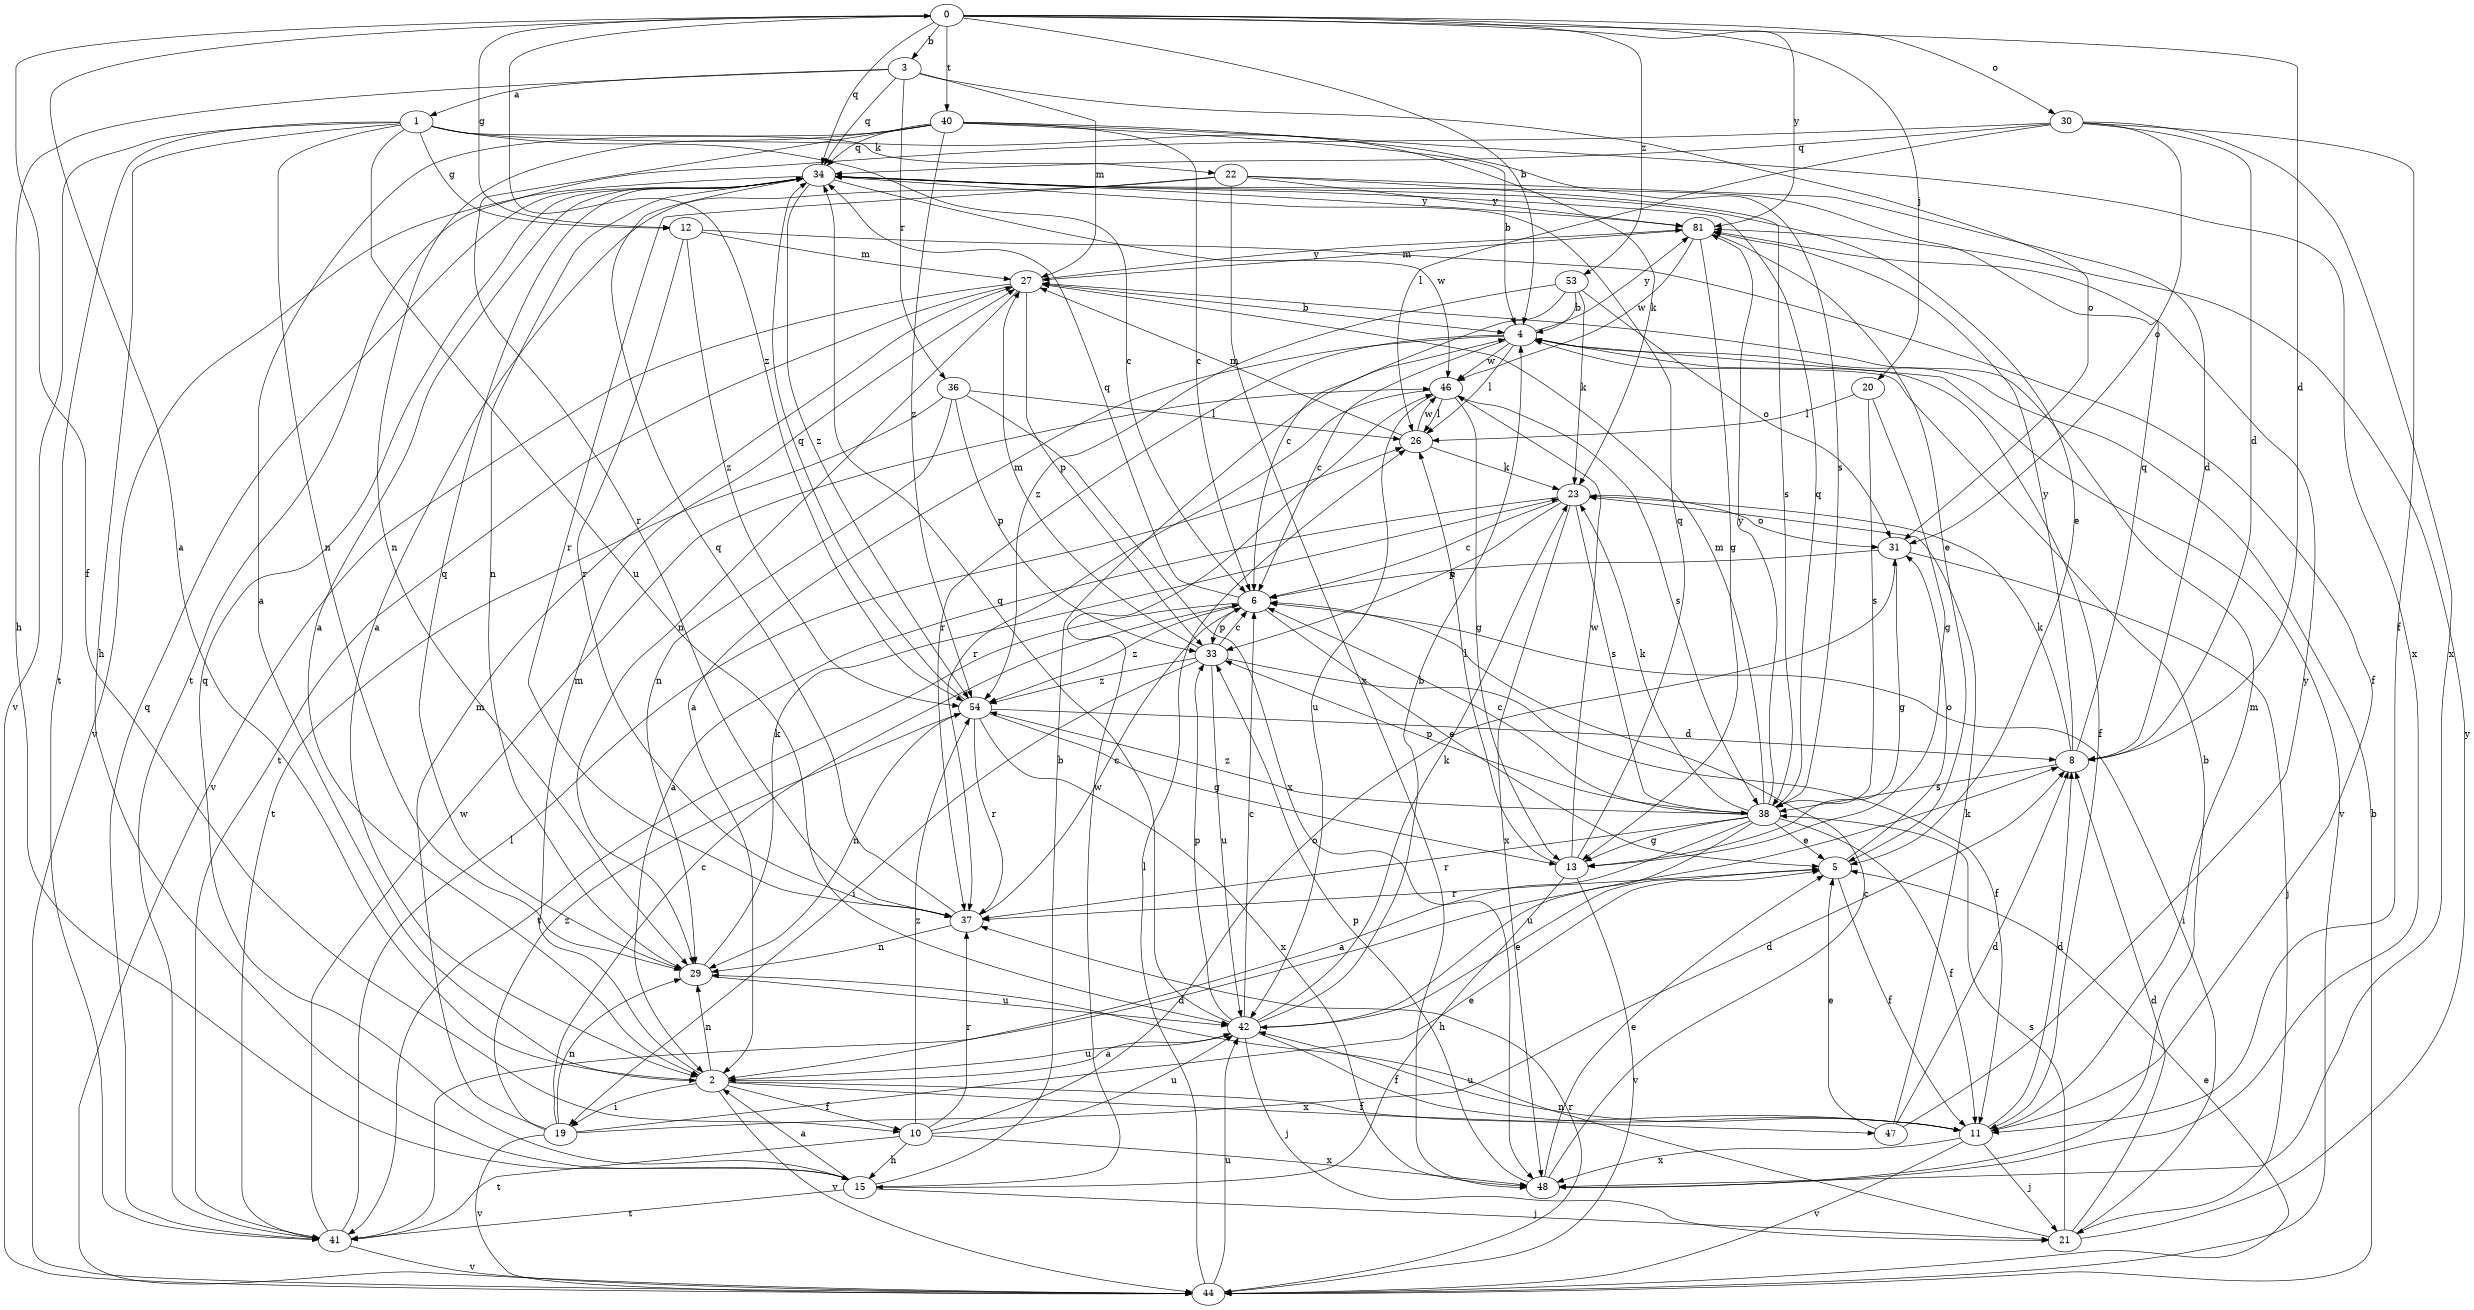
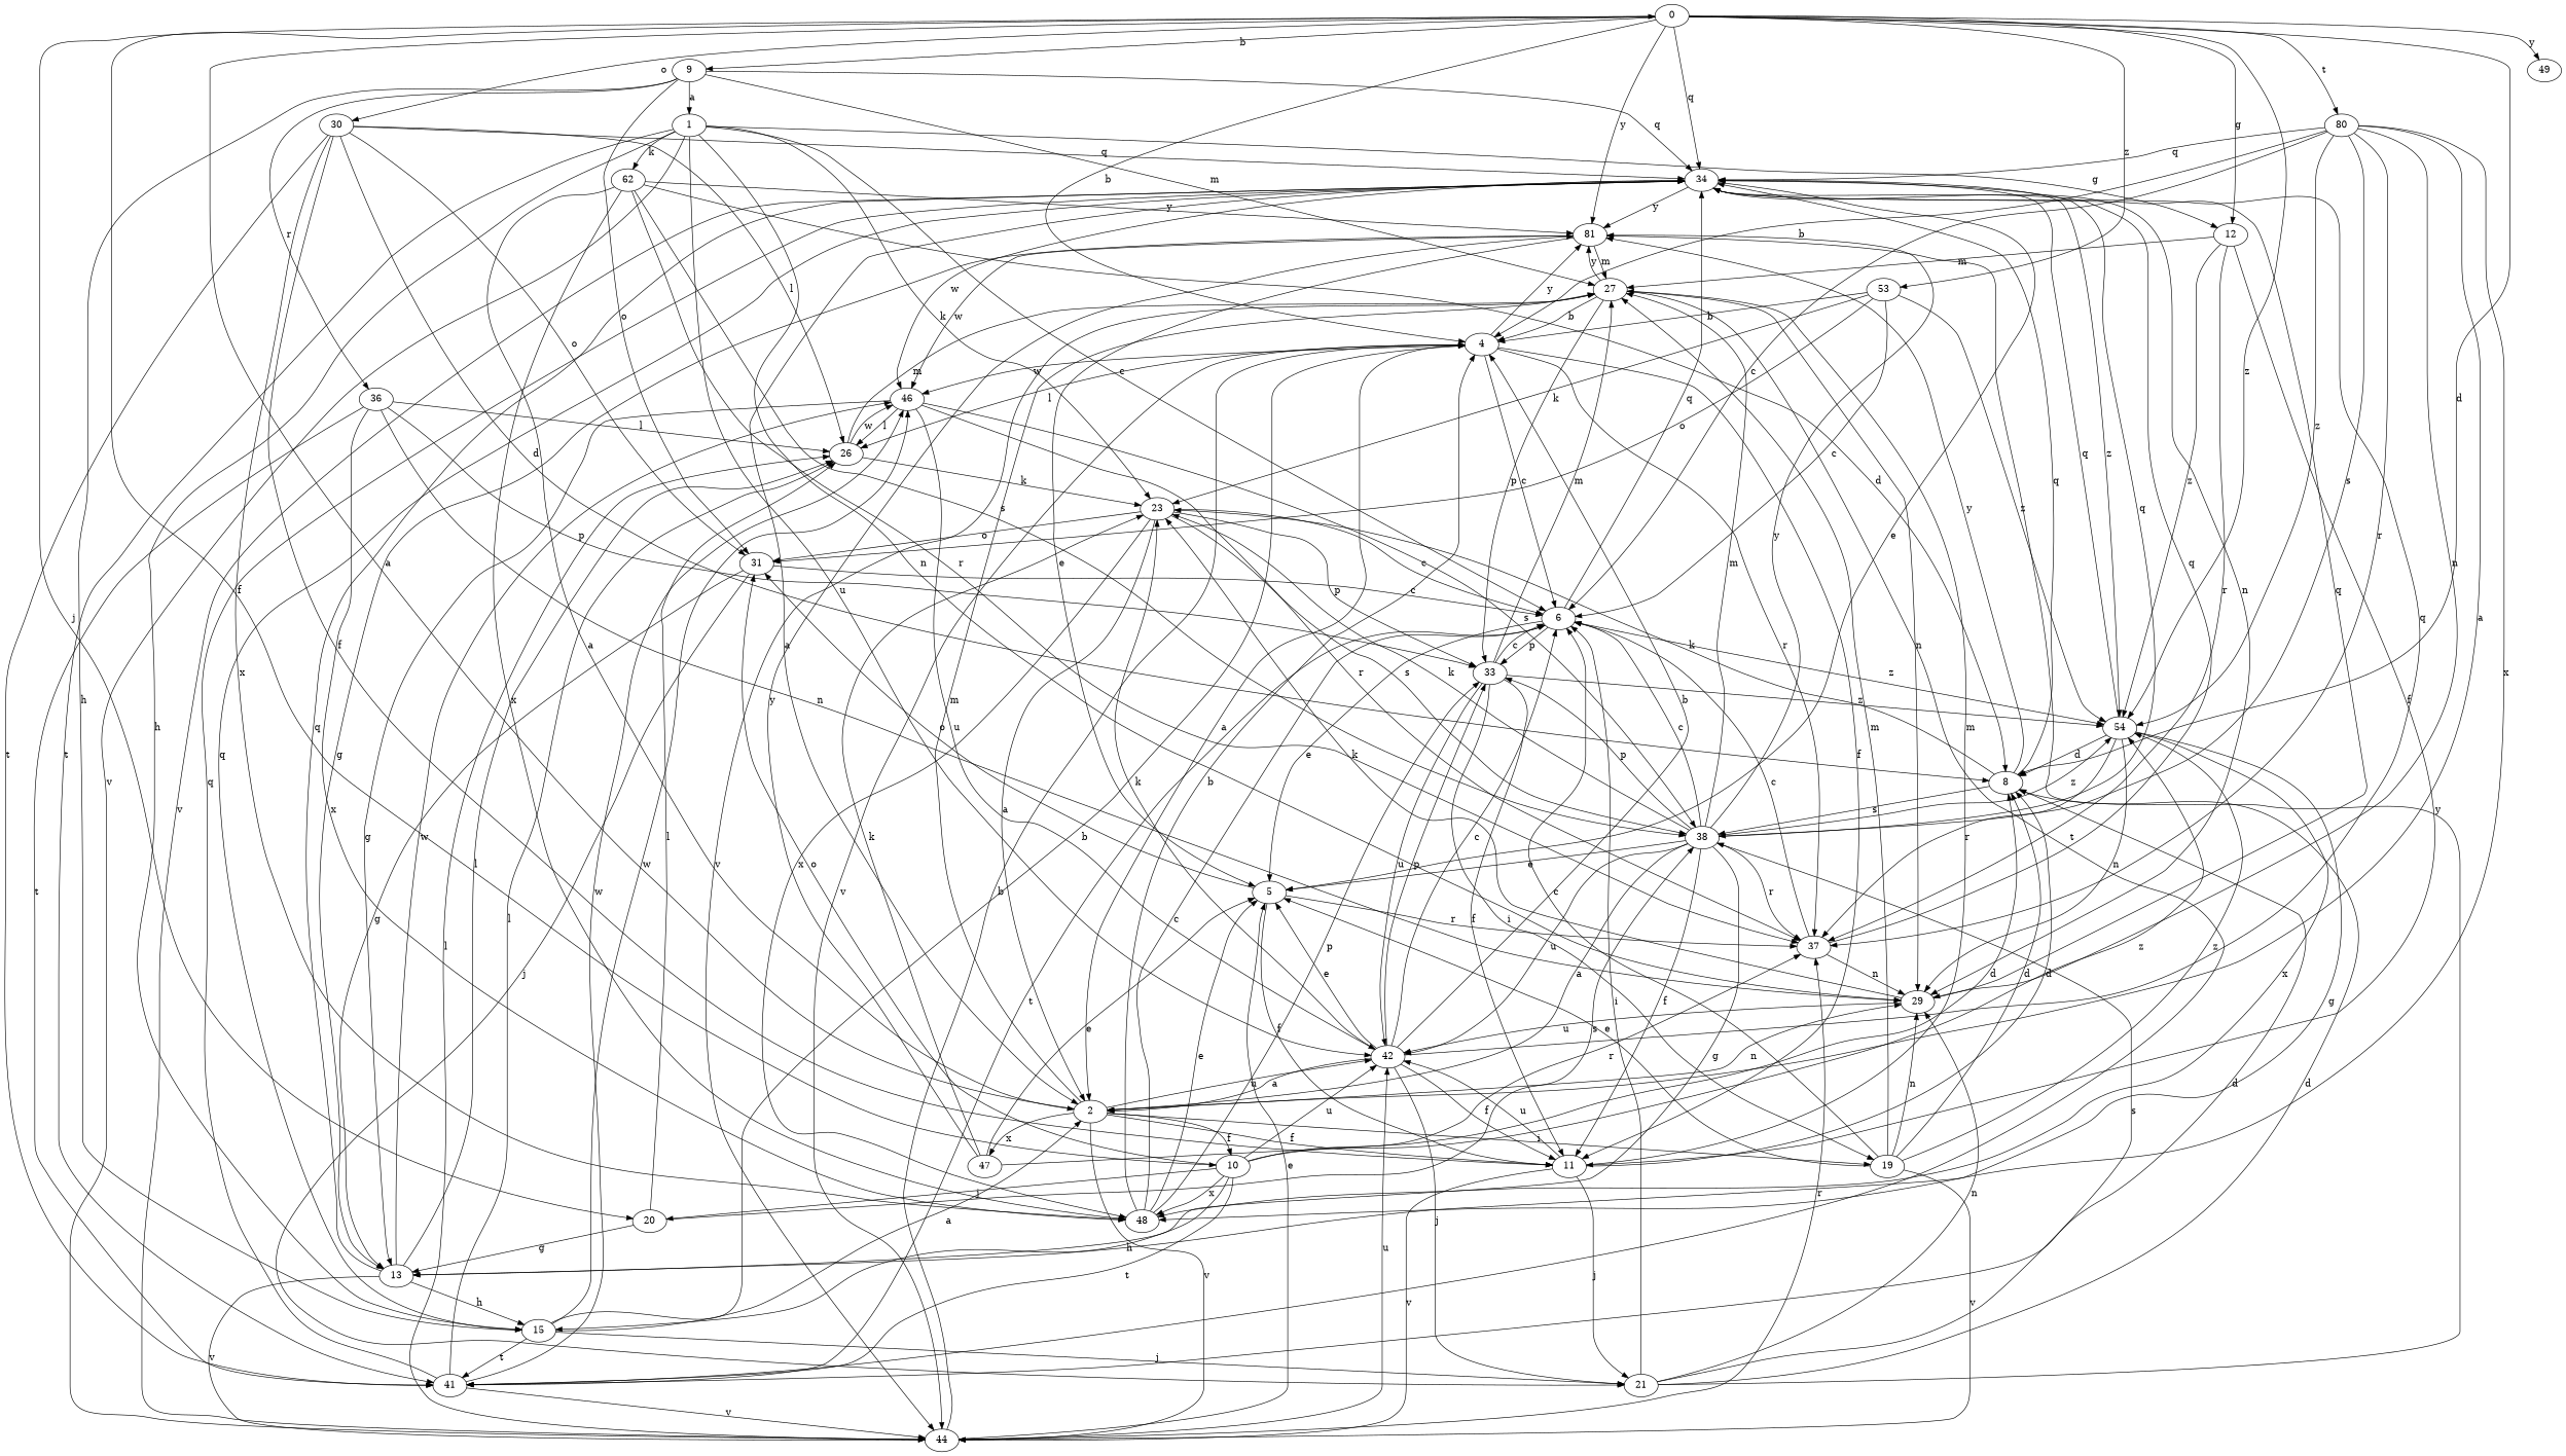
  strict digraph {
    0
-   3
+   3 [label=9]
    4
    8
    10
    12
    20
    30
    34
-   40
+   40 [label=80]
+   49
    n12 [label=81]
    53
    54
    1
    15
    27
    31
    36
    6
    44
    2
    11
    26
    37
    46
    23
    38
    41
    42
    48
    13
    29
    n34 [label=5]
-   22
+   22 [label=62]
    33
    21
    19
    47
    0 -> 3 [label=b]
    0 -> 4 [label=b]
    0 -> 8 [label=d]
    0 -> 10 [label=f]
    0 -> 12 [label=g]
    0 -> 20 [label=j]
    0 -> 30 [label=o]
    0 -> 34 [label=q]
    0 -> 40 [label=t]
+   0 -> 49 [label=y]
    0 -> n12 [label=y]
    0 -> 53 [label=z]
    0 -> 54 [label=z]
    3 -> 34 [label=q]
    3 -> 1 [label=a]
    3 -> 15 [label=h]
    3 -> 27 [label=m]
    3 -> 31 [label=o]
    3 -> 36 [label=r]
    4 -> n12 [label=y]
    4 -> 6 [label=c]
    4 -> 44 [label=v]
    4 -> 2 [label=a]
    4 -> 11 [label=f]
    4 -> 26 [label=l]
    4 -> 37 [label=r]
    4 -> 46 [label=w]
    8 -> 34 [label=q]
    8 -> n12 [label=y]
    8 -> 23 [label=k]
    8 -> 38 [label=s]
+   10 -> 20 [label=j]
    10 -> 54 [label=z]
    10 -> 15 [label=h]
    10 -> 31 [label=o]
    10 -> 37 [label=r]
    10 -> 41 [label=t]
    10 -> 42 [label=u]
    10 -> 48 [label=x]
    12 -> 54 [label=z]
    12 -> 27 [label=m]
    12 -> 11 [label=f]
    12 -> 37 [label=r]
    20 -> 26 [label=l]
    20 -> 38 [label=s]
    20 -> 13 [label=g]
    30 -> 8 [label=d]
    30 -> 34 [label=q]
    30 -> 31 [label=o]
    30 -> 11 [label=f]
    30 -> 26 [label=l]
    30 -> 41 [label=t]
    30 -> 48 [label=x]
    34 -> n12 [label=y]
    34 -> 54 [label=z]
    34 -> 44 [label=v]
    34 -> 2 [label=a]
    34 -> 46 [label=w]
    34 -> 29 [label=n]
    34 -> n34 [label=e]
    40 -> 4 [label=b]
    40 -> 34 [label=q]
    40 -> 54 [label=z]
    40 -> 6 [label=c]
    40 -> 2 [label=a]
    40 -> 37 [label=r]
    40 -> 38 [label=s]
    40 -> 48 [label=x]
    40 -> 29 [label=n]
    n12 -> 27 [label=m]
    n12 -> 46 [label=w]
    n12 -> 13 [label=g]
    n12 -> n34 [label=e]
    53 -> 4 [label=b]
    53 -> 54 [label=z]
    53 -> 31 [label=o]
    53 -> 6 [label=c]
    53 -> 23 [label=k]
    54 -> 8 [label=d]
    54 -> 34 [label=q]
    54 -> 37 [label=r]
    54 -> 48 [label=x]
    54 -> 13 [label=g]
    54 -> 29 [label=n]
    1 -> 12 [label=g]
    1 -> 15 [label=h]
    1 -> 6 [label=c]
    1 -> 44 [label=v]
    1 -> 23 [label=k]
    1 -> 41 [label=t]
    1 -> 42 [label=u]
    1 -> 29 [label=n]
    1 -> 22 [label=k]
    15 -> 4 [label=b]
    15 -> 34 [label=q]
    15 -> 2 [label=a]
    15 -> 46 [label=w]
    15 -> 41 [label=t]
    15 -> 21 [label=j]
    27 -> 4 [label=b]
    27 -> n12 [label=y]
    27 -> 44 [label=v]
    27 -> 41 [label=t]
    27 -> 29 [label=n]
    27 -> 33 [label=p]
    31 -> 6 [label=c]
    31 -> 13 [label=g]
    31 -> 21 [label=j]
    36 -> 26 [label=l]
    36 -> 41 [label=t]
    36 -> 48 [label=x]
    36 -> 29 [label=n]
    36 -> 33 [label=p]
    6 -> 34 [label=q]
    6 -> 54 [label=z]
    6 -> 41 [label=t]
    6 -> n34 [label=e]
    6 -> 33 [label=p]
    44 -> 4 [label=b]
    44 -> 26 [label=l]
    44 -> 37 [label=r]
    44 -> 42 [label=u]
    44 -> n34 [label=e]
    2 -> 0 [label=a]
    2 -> 10 [label=f]
    2 -> 27 [label=m]
    2 -> 44 [label=v]
    2 -> 11 [label=f]
    2 -> 42 [label=u]
    2 -> 29 [label=n]
    2 -> 19 [label=i]
    2 -> 47 [label=x]
    11 -> 8 [label=d]
    11 -> 27 [label=m]
    11 -> 44 [label=v]
    11 -> 42 [label=u]
-   11 -> 48 [label=x]
    11 -> 21 [label=j]
    26 -> 27 [label=m]
    26 -> 46 [label=w]
    26 -> 23 [label=k]
    37 -> 34 [label=q]
    37 -> 6 [label=c]
    37 -> 29 [label=n]
    46 -> 26 [label=l]
    46 -> 37 [label=r]
    46 -> 38 [label=s]
    46 -> 42 [label=u]
    46 -> 13 [label=g]
    23 -> 31 [label=o]
    23 -> 6 [label=c]
    23 -> 2 [label=a]
    23 -> 38 [label=s]
    23 -> 48 [label=x]
    23 -> 33 [label=p]
    38 -> 34 [label=q]
    38 -> n12 [label=y]
    38 -> 54 [label=z]
    38 -> 27 [label=m]
    38 -> 6 [label=c]
    38 -> 2 [label=a]
    38 -> 11 [label=f]
    38 -> 37 [label=r]
    38 -> 23 [label=k]
    38 -> 42 [label=u]
    38 -> 13 [label=g]
    38 -> n34 [label=e]
    38 -> 33 [label=p]
    41 -> 8 [label=d]
    41 -> 34 [label=q]
    41 -> 44 [label=v]
    41 -> 26 [label=l]
    41 -> 46 [label=w]
    42 -> 4 [label=b]
    42 -> 34 [label=q]
    42 -> 6 [label=c]
    42 -> 2 [label=a]
    42 -> 11 [label=f]
    42 -> 23 [label=k]
    42 -> n34 [label=e]
    42 -> 33 [label=p]
    42 -> 21 [label=j]
    48 -> 4 [label=b]
    48 -> 6 [label=c]
    48 -> n34 [label=e]
    48 -> 33 [label=p]
    13 -> 34 [label=q]
    13 -> 15 [label=h]
    13 -> 44 [label=v]
    13 -> 26 [label=l]
    13 -> 46 [label=w]
    29 -> 34 [label=q]
    29 -> 23 [label=k]
    29 -> 42 [label=u]
    n34 -> 31 [label=o]
    n34 -> 11 [label=f]
    n34 -> 37 [label=r]
    22 -> 8 [label=d]
    22 -> n12 [label=y]
    22 -> 2 [label=a]
    22 -> 37 [label=r]
    22 -> 38 [label=s]
    22 -> 48 [label=x]
    33 -> 54 [label=z]
    33 -> 27 [label=m]
    33 -> 6 [label=c]
    33 -> 11 [label=f]
    33 -> 42 [label=u]
    33 -> 19 [label=i]
    21 -> 8 [label=d]
    21 -> n12 [label=y]
    21 -> 6 [label=i]
    21 -> 38 [label=s]
    21 -> 29 [label=n]
    19 -> 8 [label=d]
    19 -> 54 [label=z]
    19 -> 27 [label=m]
    19 -> 6 [label=c]
    19 -> 44 [label=v]
    19 -> 29 [label=n]
    19 -> n34 [label=e]
    47 -> 8 [label=d]
    47 -> n12 [label=y]
    47 -> 23 [label=k]
    47 -> n34 [label=e]
  }
